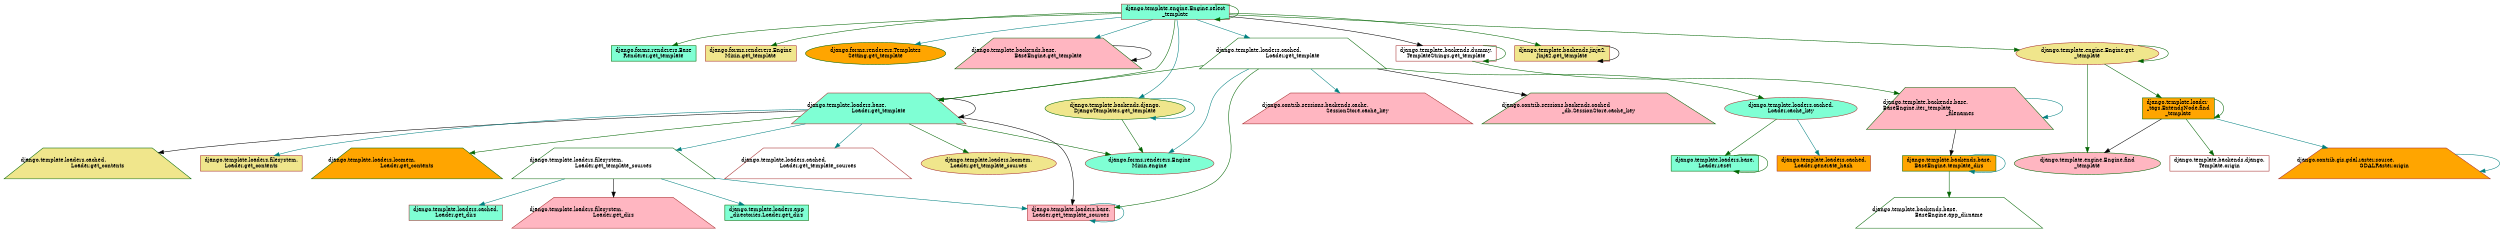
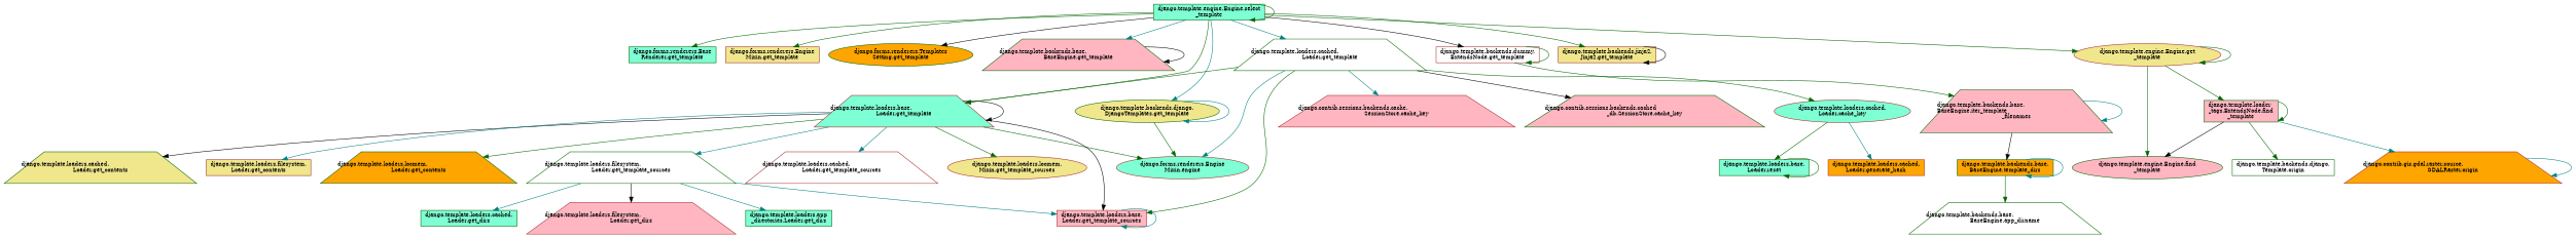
  digraph {
    fontname="DejaVu Serif"
    rankdir=TB
    node [color=darkgreen fillcolor=aquamarine fontname="DejaVu Serif" fontsize=10 shape=box style=filled]
    edge [color=darkgreen fontname="DejaVu Serif" fontsize=10 labelfontname=Helvetica labelfontsize=10 style=solid]
-   n1 [color=brown fontcolor=black height=0.2 label="django.template.engine.Engine.select\l_template" width=0.4]
+   n1 [fontcolor=black height=0.2 label="django.template.engine.Engine.select\l_template" width=0.4]
    n2 [height=0.2 label="django.forms.renderers.Base\lRenderer.get_template" width=0.4]
    n3 [color=brown fillcolor=khaki height=0.2 label="django.forms.renderers.Engine\lMixin.get_template" width=0.4]
    n4 [fillcolor=orange height=0.2 label="django.forms.renderers.Templates\lSetting.get_template" shape=ellipse width=0.4]
    n5 [fillcolor=lightpink height=0.2 label="django.template.backends.base.\lBaseEngine.get_template" shape=trapezium width=0.4]
    n6 [fillcolor=khaki height=0.2 label="django.template.backends.django.\lDjangoTemplates.get_template" shape=ellipse width=0.4]
-   n7 [color=brown fillcolor=white height=0.2 label="django.template.backends.dummy.\lTemplateStrings.get_template" width=0.4]
+   n7 [color=brown fillcolor=white height=0.2 label="django.template.backends.dummy.\lExtendsNode.get_template" width=0.4]
    n8 [color=brown fillcolor=khaki height=0.2 label="django.template.backends.jinja2.\lJinja2.get_template" width=0.4]
    n9 [color=brown fillcolor=khaki height=0.2 label="django.template.engine.Engine.get\l_template" shape=ellipse width=0.4]
    n10 [color=brown height=0.2 label="django.template.loaders.base.\lLoader.get_template" shape=trapezium width=0.4]
    n11 [fillcolor=white height=0.2 label="django.template.loaders.cached.\lLoader.get_template" shape=trapezium width=0.4]
    n12 [color=brown height=0.2 label="django.forms.renderers.Engine\lMixin.engine" shape=ellipse width=0.4]
    n13 [fillcolor=lightpink height=0.2 label="django.template.backends.base.\lBaseEngine.iter_template\l_filenames" shape=trapezium width=0.4]
    n14 [fillcolor=lightpink height=0.2 label="django.template.engine.Engine.find\l_template" shape=ellipse width=0.4]
-   n15 [fillcolor=orange height=0.2 label="django.template.loader\l_tags.ExtendsNode.find\l_template" width=0.4]
+   n15 [fillcolor=lightpink height=0.2 label="django.template.loader\l_tags.ExtendsNode.find\l_template" width=0.4]
    n16 [fillcolor=khaki height=0.2 label="django.template.loaders.cached.\lLoader.get_contents" shape=trapezium width=0.4]
    n17 [color=brown fillcolor=khaki height=0.2 label="django.template.loaders.filesystem.\lLoader.get_contents" width=0.4]
    n18 [fillcolor=orange height=0.2 label="django.template.loaders.locmem.\lLoader.get_contents" shape=trapezium width=0.4]
    n19 [color=brown fillcolor=lightpink height=0.2 label="django.template.loaders.base.\lLoader.get_template_sources" width=0.4]
    n20 [color=brown fillcolor=white height=0.2 label="django.template.loaders.cached.\lLoader.get_template_sources" shape=trapezium width=0.4]
    n21 [fillcolor=white height=0.2 label="django.template.loaders.filesystem.\lLoader.get_template_sources" shape=trapezium width=0.4]
-   n22 [color=brown fillcolor=khaki height=0.2 label="django.template.loaders.locmem.\lLoader.get_template_sources" shape=ellipse width=0.4]
+   n22 [color=brown fillcolor=khaki height=0.2 label="django.template.loaders.locmem.\lMixin.get_template_sources" shape=ellipse width=0.4]
    n23 [color=brown fillcolor=lightpink height=0.2 label="django.contrib.sessions.backends.cache.\lSessionStore.cache_key" shape=trapezium width=0.4]
    n24 [fillcolor=lightpink height=0.2 label="django.contrib.sessions.backends.cached\l_db.SessionStore.cache_key" shape=trapezium width=0.4]
    n25 [color=brown height=0.2 label="django.template.loaders.cached.\lLoader.cache_key" shape=ellipse width=0.4]
    n26 [fillcolor=orange height=0.2 label="django.template.backends.base.\lBaseEngine.template_dirs" width=0.4]
    n27 [fillcolor=white height=0.2 label="django.template.backends.base.\lBaseEngine.app_dirname" shape=trapezium width=0.4]
    n28 [color=brown fillcolor=orange height=0.2 label="django.contrib.gis.gdal.raster.source.\lGDALRaster.origin" shape=trapezium width=0.4]
-   n29 [color=brown fillcolor=white height=0.2 label="django.template.backends.django.\lTemplate.origin" width=0.4]
+   n29 [fillcolor=white height=0.2 label="django.template.backends.django.\lTemplate.origin" width=0.4]
    n30 [height=0.2 label="django.template.loaders.app\l_directories.Loader.get_dirs" width=0.4]
-   n31 [color=brown height=0.2 label="django.template.loaders.cached.\lLoader.get_dirs" width=0.4]
+   n31 [height=0.2 label="django.template.loaders.cached.\lLoader.get_dirs" width=0.4]
    n32 [color=brown fillcolor=lightpink height=0.2 label="django.template.loaders.filesystem.\lLoader.get_dirs" shape=trapezium width=0.4]
    n33 [color=brown fillcolor=orange height=0.2 label="django.template.loaders.cached.\lLoader.generate_hash" width=0.4]
    n34 [height=0.2 label="django.template.loaders.base.\lLoader.reset" width=0.4]
    n1 -> n1
    n1 -> n2
    n1 -> n3
-   n1 -> n4 [color=teal]
+   n1 -> n4 [color=black]
    n1 -> n5 [color=teal]
    n1 -> n6 [color=teal]
    n1 -> n7 [color=black]
    n1 -> n8
    n1 -> n9
    n1 -> n10
    n1 -> n11 [color=teal]
    n5 -> n5 [color=black]
    n6 -> n6 [color=teal]
    n6 -> n12
    n7 -> n7
    n7 -> n13
    n8 -> n8 [color=black]
    n9 -> n9
    n9 -> n14
    n9 -> n15
    n10 -> n10 [color=black]
    n10 -> n12
    n10 -> n16 [color=black]
    n10 -> n17 [color=teal]
    n10 -> n18
    n10 -> n19 [color=black]
    n10 -> n20 [color=teal]
    n10 -> n21 [color=teal]
    n10 -> n22
    n11 -> n10
    n11 -> n12 [color=teal]
    n11 -> n19
    n11 -> n23 [color=teal]
    n11 -> n24 [color=black]
    n11 -> n25
    n13 -> n13 [color=teal]
    n13 -> n26 [color=black]
    n15 -> n14 [color=black]
    n15 -> n15
    n15 -> n28 [color=teal]
    n15 -> n29
    n19 -> n19 [color=teal]
    n21 -> n19 [color=teal]
    n21 -> n30 [color=teal]
    n21 -> n31 [color=teal]
    n21 -> n32 [color=black]
    n25 -> n33 [color=teal]
    n25 -> n34
    n26 -> n26 [color=teal]
    n26 -> n27
    n28 -> n28 [color=teal]
    n34 -> n34
  }
